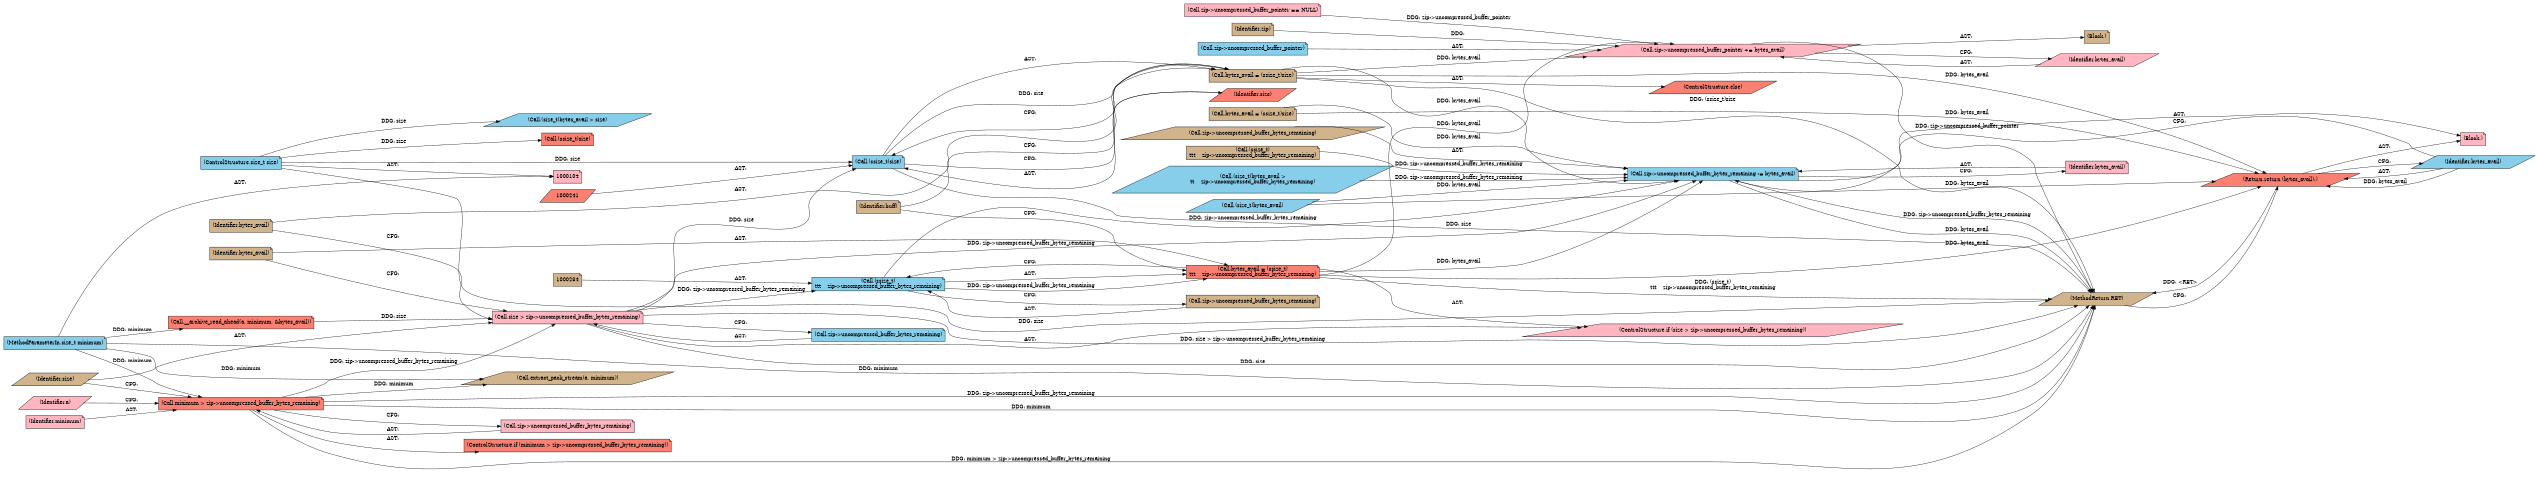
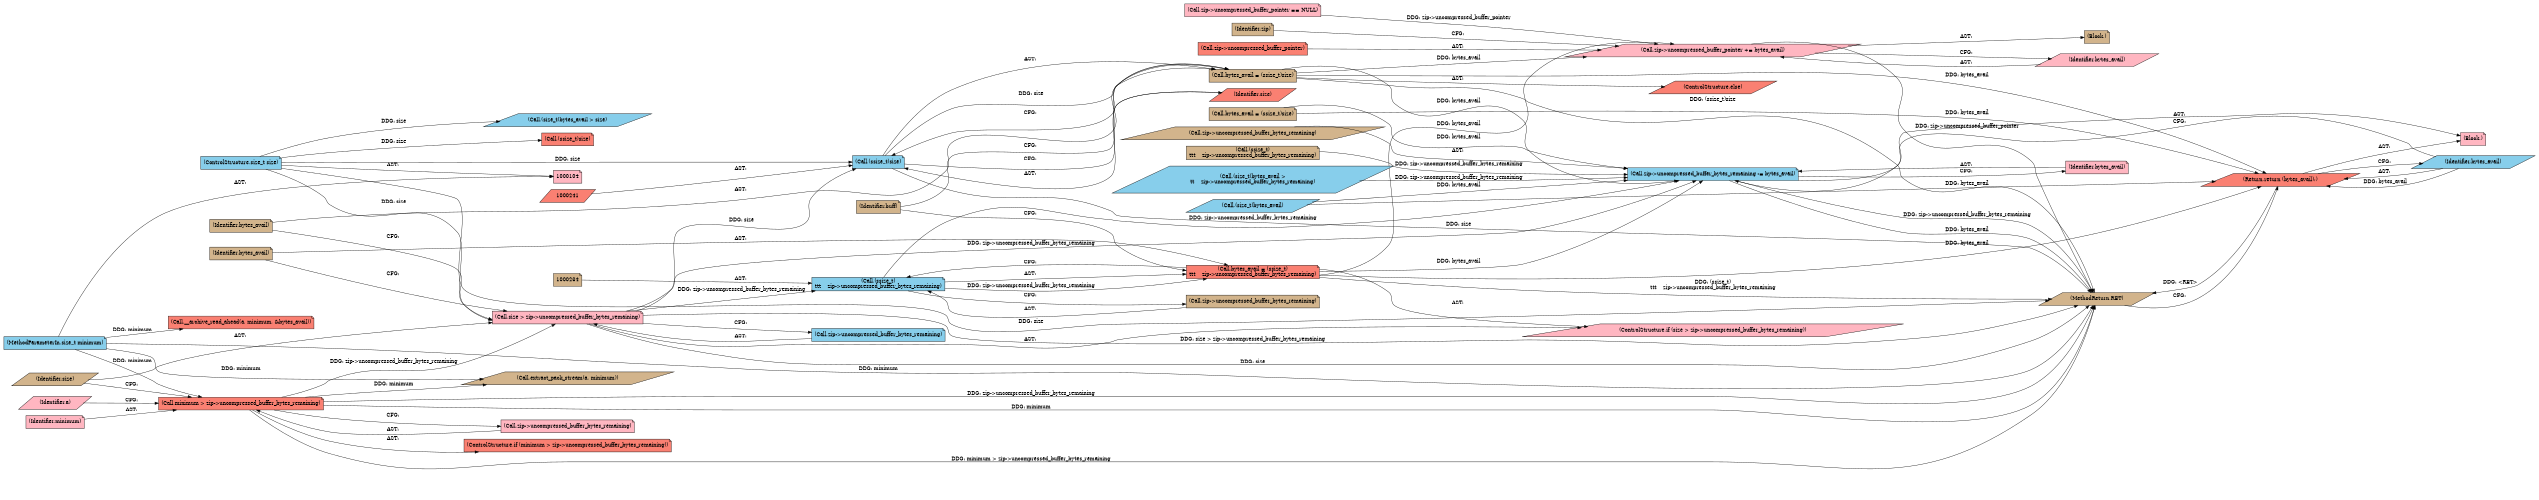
  digraph {
    rankdir=LR
    node [fillcolor=tan shape=note style=filled]
    n1 [fillcolor=lightpink label="(Call,size > zip->uncompressed_buffer_bytes_remaining)"]
    n2 [fillcolor=skyblue label="(Call,(ssize_t)\n\t\t\t    zip->uncompressed_buffer_bytes_remaining)"]
    n3 [fillcolor=skyblue label="(Call,zip->uncompressed_buffer_bytes_remaining -= bytes_avail)"]
    n4 [fillcolor=skyblue label="(Call,(ssize_t)size)"]
    n5 [fillcolor=skyblue label="(Call,zip->uncompressed_buffer_bytes_remaining)"]
    n6 [label="(MethodReturn,RET)" shape=parallelogram]
    n7 [fillcolor=lightpink label="(ControlStructure,if (size > zip->uncompressed_buffer_bytes_remaining))" shape=parallelogram]
    n8 [fillcolor=salmon label="(Call,bytes_avail = (ssize_t)\n\t\t\t    zip->uncompressed_buffer_bytes_remaining)"]
    n9 [label="(Call,zip->uncompressed_buffer_bytes_remaining)"]
    n10 [fillcolor=lightpink label="(Block,)"]
    n11 [fillcolor=lightpink label="(Identifier,bytes_avail)"]
    n12 [label="(Call,bytes_avail = (ssize_t)size)"]
    n13 [fillcolor=salmon label="(Identifier,size)" shape=parallelogram]
    n14 [fillcolor=salmon label="(Return,return (bytes_avail);)" shape=parallelogram]
    n15 [fillcolor=skyblue label="(ControlStructure,size_t size)"]
    n16 [fillcolor=skyblue label="(Call,(size_t)bytes_avail > size)" shape=parallelogram]
    n17 [fillcolor=salmon label="(Call,(ssize_t)size)"]
    1000104 [fillcolor=lightpink]
    n19 [fillcolor=salmon label="(Call,minimum > zip->uncompressed_buffer_bytes_remaining)"]
    n20 [fillcolor=lightpink label="(Call,zip->uncompressed_buffer_bytes_remaining)"]
    n21 [label="(Call,extract_pack_stream(a, minimum))" shape=parallelogram]
    n22 [fillcolor=salmon label="(ControlStructure,if (minimum > zip->uncompressed_buffer_bytes_remaining))"]
    n23 [fillcolor=skyblue label="(MethodParameterIn,size_t minimum)"]
    n24 [fillcolor=salmon label="(Call,__archive_read_ahead(a, minimum, &bytes_avail))"]
    n25 [fillcolor=lightpink label="(Call,zip->uncompressed_buffer_pointer += bytes_avail)" shape=parallelogram]
    n26 [fillcolor=lightpink label="(Identifier,bytes_avail)" shape=parallelogram]
    n27 [label="(Block,)"]
    n28 [fillcolor=skyblue label="(Identifier,bytes_avail)" shape=parallelogram]
    n29 [fillcolor=salmon label="(ControlStructure,else)" shape=parallelogram]
-   n30 [fillcolor=skyblue label="(Call,zip->uncompressed_buffer_pointer)"]
+   n30 [fillcolor=salmon label="(Call,zip->uncompressed_buffer_pointer)"]
    n31 [fillcolor=skyblue label="(Call,(size_t)bytes_avail)" shape=parallelogram]
    n32 [fillcolor=lightpink label="(Identifier,minimum)"]
    n33 [fillcolor=skyblue label="(Call,(size_t)bytes_avail >\n\t\t    zip->uncompressed_buffer_bytes_remaining)" shape=parallelogram]
    n34 [fillcolor=lightpink label="(Identifier,a)" shape=parallelogram]
    n35 [label="(Call,bytes_avail = (ssize_t)size)"]
    n36 [fillcolor=lightpink label="(Call,zip->uncompressed_buffer_pointer == NULL)"]
    n37 [label="(Identifier,bytes_avail)"]
    n38 [label="(Call,zip->uncompressed_buffer_bytes_remaining)" shape=parallelogram]
    n39 [label="(Identifier,buff)"]
    n40 [label="(Identifier,zip)"]
    n41 [label="(Identifier,size)" shape=parallelogram]
    n42 [label="(Call,(ssize_t)\n\t\t\t    zip->uncompressed_buffer_bytes_remaining)"]
    n43 [label="(Identifier,bytes_avail)"]
    n44 [label=1000234]
    1000241 [fillcolor=salmon shape=parallelogram]
    n1 -> n2 [label="DDG: zip->uncompressed_buffer_bytes_remaining"]
    n1 -> n3 [label="DDG: zip->uncompressed_buffer_bytes_remaining"]
    n1 -> n4 [label="DDG: size"]
    n1 -> n5 [label="CFG: "]
    n1 -> n6 [label="DDG: size > zip->uncompressed_buffer_bytes_remaining"]
    n1 -> n6 [label="DDG: size"]
    n1 -> n7 [label="AST: "]
    n2 -> n3 [label="DDG: zip->uncompressed_buffer_bytes_remaining"]
    n2 -> n8 [label="AST: "]
    n2 -> n8 [label="DDG: zip->uncompressed_buffer_bytes_remaining"]
    n2 -> n9 [label="CFG: "]
    n3 -> n6 [label="DDG: zip->uncompressed_buffer_bytes_remaining"]
    n3 -> n6 [label="DDG: bytes_avail"]
    n3 -> n10 [label="AST: "]
    n3 -> n11 [label="CFG: "]
    n4 -> n6 [label="DDG: size"]
    n4 -> n12 [label="AST: "]
    n4 -> n12 [label="DDG: size"]
    n4 -> n13 [label="CFG: "]
    n5 -> n1 [label="AST: "]
    n6 -> n14 [label="CFG: "]
    n8 -> n2 [label="CFG: "]
    n8 -> n3 [label="DDG: bytes_avail"]
    n8 -> n6 [label="DDG: (ssize_t)\n\t\t\t    zip->uncompressed_buffer_bytes_remaining"]
    n8 -> n7 [label="AST: "]
    n8 -> n14 [label="DDG: bytes_avail"]
    n8 -> n25 [label="DDG: bytes_avail"]
    n9 -> n2 [label="AST: "]
    n11 -> n3 [label="AST: "]
    n12 -> n3 [label="DDG: bytes_avail"]
    n12 -> n4 [label="CFG: "]
    n12 -> n6 [label="DDG: (ssize_t)size"]
    n12 -> n14 [label="DDG: bytes_avail"]
    n12 -> n25 [label="DDG: bytes_avail"]
    n12 -> n29 [label="AST: "]
    n13 -> n4 [label="AST: "]
    n14 -> n6 [label="DDG: <RET>"]
    n14 -> n10 [label="AST: "]
    n14 -> n28 [label="CFG: "]
-   n24 -> n1 [label="DDG: size"]
+   n15 -> n1 [label="DDG: size"]
    n15 -> n4 [label="DDG: size"]
    n15 -> n6 [label="DDG: size"]
    n15 -> n16 [label="DDG: size"]
    n15 -> n17 [label="DDG: size"]
    n15 -> 1000104 [label="AST: "]
    n19 -> n1 [label="DDG: zip->uncompressed_buffer_bytes_remaining"]
    n19 -> n6 [label="DDG: zip->uncompressed_buffer_bytes_remaining"]
    n19 -> n6 [label="DDG: minimum > zip->uncompressed_buffer_bytes_remaining"]
    n19 -> n6 [label="DDG: minimum"]
    n19 -> n20 [label="CFG: "]
    n19 -> n21 [label="DDG: minimum"]
    n19 -> n22 [label="AST: "]
    n20 -> n19 [label="AST: "]
    n23 -> n6 [label="DDG: minimum"]
    n23 -> 1000104 [label="AST: "]
    n23 -> n19 [label="DDG: minimum"]
    n23 -> n21 [label="DDG: minimum"]
    n23 -> n24 [label="DDG: minimum"]
    n25 -> n6 [label="DDG: zip->uncompressed_buffer_pointer"]
    n25 -> n26 [label="CFG: "]
    n25 -> n27 [label="AST: "]
    n26 -> n25 [label="AST: "]
    n28 -> n3 [label="CFG: "]
    n28 -> n14 [label="AST: "]
    n28 -> n14 [label="DDG: bytes_avail"]
    n30 -> n25 [label="AST: "]
    n31 -> n3 [label="DDG: bytes_avail"]
    n31 -> n14 [label="DDG: bytes_avail"]
    n32 -> n19 [label="AST: "]
    n33 -> n3 [label="DDG: zip->uncompressed_buffer_bytes_remaining"]
    n34 -> n19 [label="CFG: "]
    n35 -> n3 [label="DDG: bytes_avail"]
    n35 -> n14 [label="DDG: bytes_avail"]
    n36 -> n25 [label="DDG: zip->uncompressed_buffer_pointer"]
    n37 -> n1 [label="CFG: "]
    n37 -> n8 [label="AST: "]
    n38 -> n3 [label="AST: "]
    n39 -> n8 [label="CFG: "]
    n39 -> n12 [label="CFG: "]
-   n40 -> n25 [label="DDG: "]
+   n40 -> n25 [label="CFG: "]
    n41 -> n1 [label="AST: "]
    n41 -> n19 [label="CFG: "]
    n42 -> n3 [label="DDG: zip->uncompressed_buffer_bytes_remaining"]
    n43 -> n1 [label="CFG: "]
    n43 -> n12 [label="AST: "]
    n44 -> n2 [label="AST: "]
    1000241 -> n4 [label="AST: "]
  }
